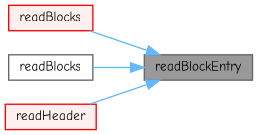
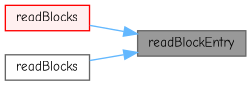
  digraph {
    fontname="Comic Neue"
    rankdir=RL
    node [color=red fillcolor="#FFF0F0" fontname="Comic Neue" fontsize=10 shape=box style=filled]
    edge [color=steelblue1 dir=back fontname="Comic Neue" fontsize=10 labelfontname=Helvetica labelfontsize=10 style=solid]
    n1 [color=gray40 fillcolor=grey60 fontcolor=black height=0.2 label=readBlockEntry width=0.4]
    n2 [height=0.2 label=readBlocks width=0.4]
    n3 [color=grey40 fillcolor=white height=0.2 label=readBlocks width=0.4]
-   n4 [height=0.2 label=readHeader width=0.4]
    n1 -> n2
    n1 -> n3
-   n1 -> n4
  }
